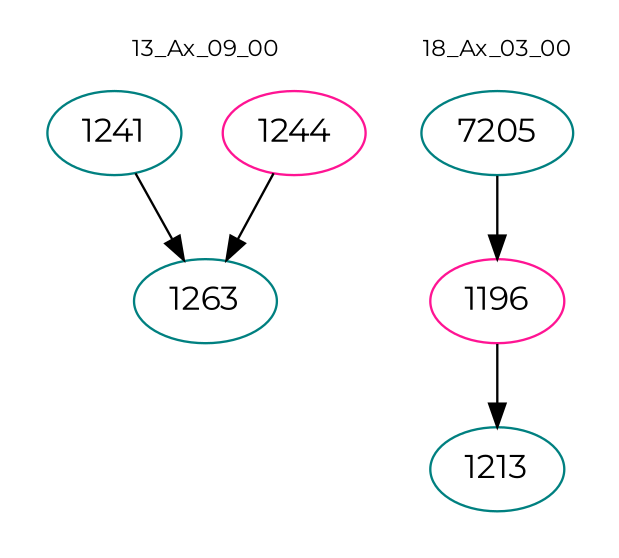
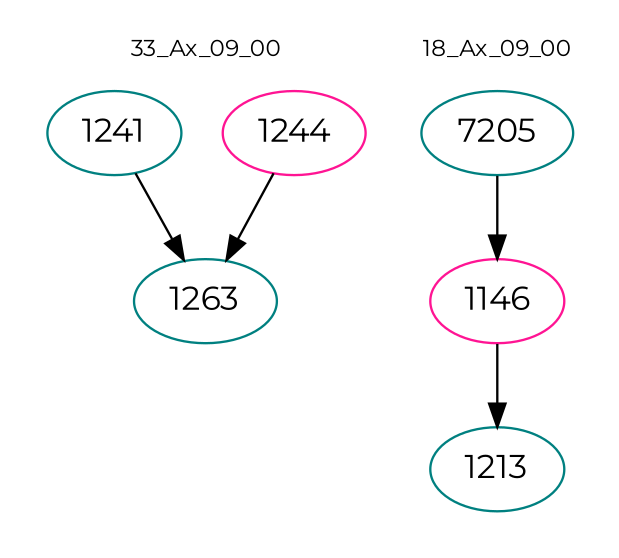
  digraph {
    fontname=Montserrat
    node [color=teal fontname=Montserrat]
    edge [color=black fontname=Montserrat]
    n1 [color=deeppink label=1244]
    n2 [label=1241]
    n3 [label=1263]
    n4 [label=7205]
-   n5 [color=deeppink label=1196]
+   n5 [color=deeppink label=1146]
    n6 [label=1213]
    subgraph cluster_1 {
      color=white
      fontsize=10
-     label="13_Ax_09_00"
+     label="33_Ax_09_00"
      n1
      n2
      n3
    }
    subgraph cluster_2 {
      color=white
      fontsize=10
-     label="18_Ax_03_00"
+     label="18_Ax_09_00"
      n4
      n5
      n6
    }
    n1 -> n3
    n2 -> n3
    n4 -> n5
    n5 -> n6
  }
